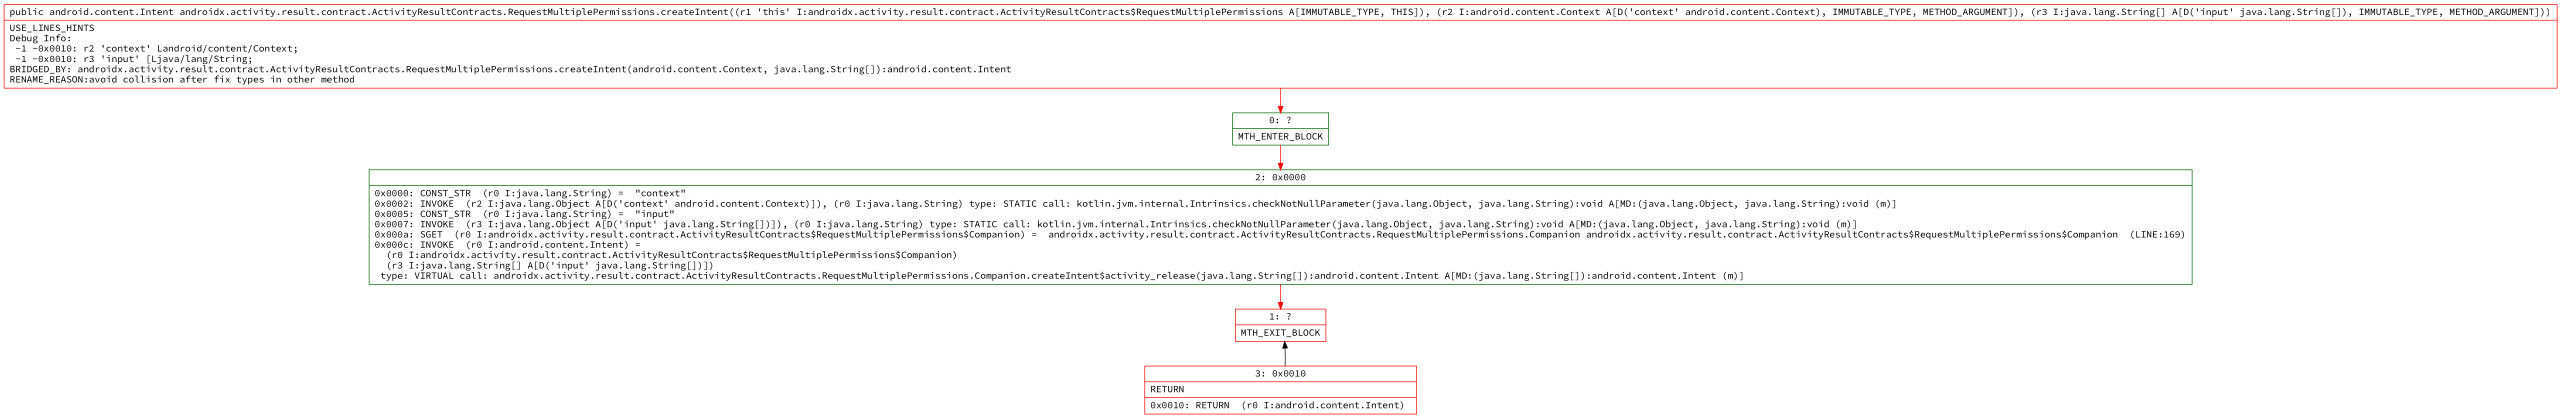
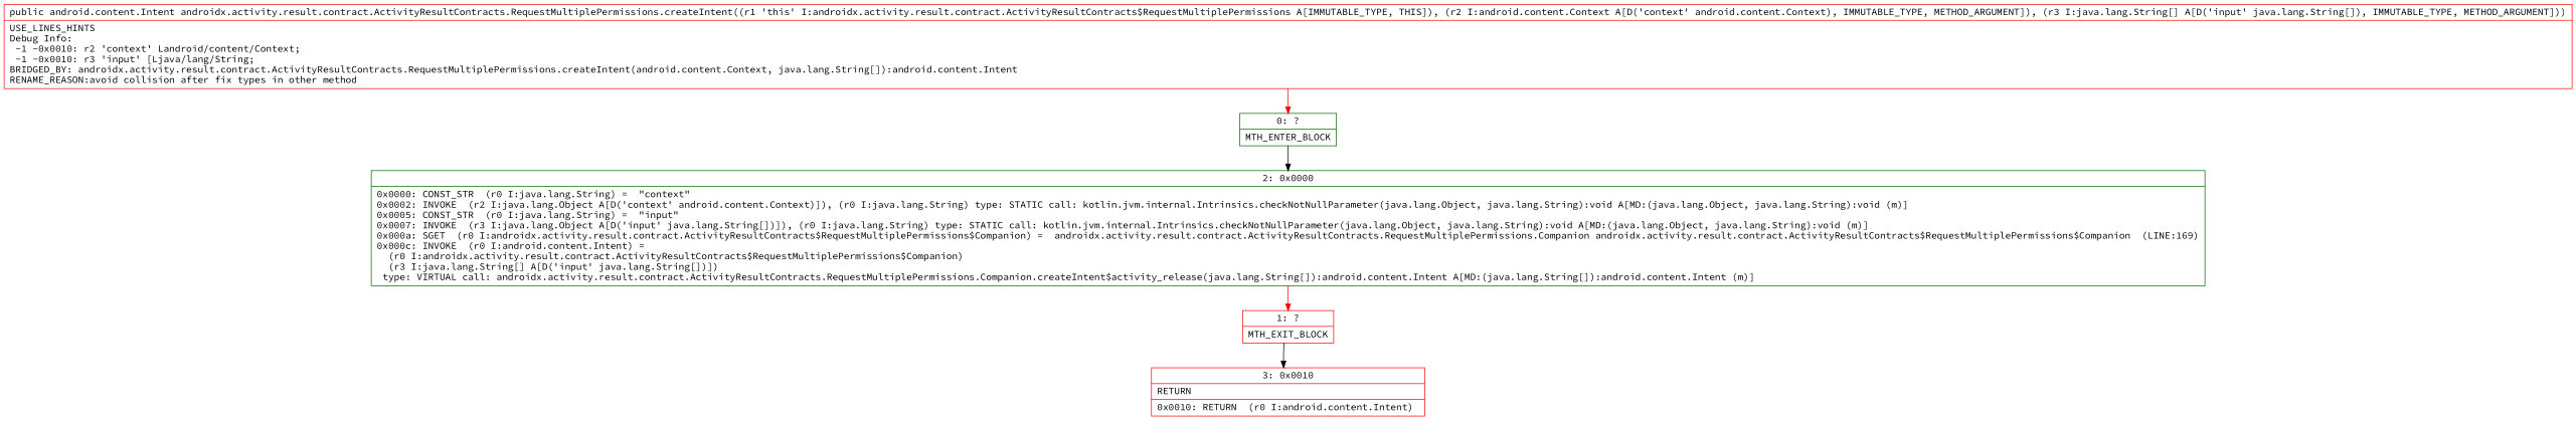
  digraph {
    fontname="Source Code Pro"
    node [color=red fontname="Source Code Pro" shape=record]
    edge [color=black fontname="Source Code Pro"]
    n1 [color=darkgreen label="{0\:\ ?|MTH_ENTER_BLOCK\l}"]
    n2 [color=darkgreen label="{2\:\ 0x0000|0x0000: CONST_STR  (r0 I:java.lang.String) =  \"context\" \l0x0002: INVOKE  (r2 I:java.lang.Object A[D('context' android.content.Context)]), (r0 I:java.lang.String) type: STATIC call: kotlin.jvm.internal.Intrinsics.checkNotNullParameter(java.lang.Object, java.lang.String):void A[MD:(java.lang.Object, java.lang.String):void (m)]\l0x0005: CONST_STR  (r0 I:java.lang.String) =  \"input\" \l0x0007: INVOKE  (r3 I:java.lang.Object A[D('input' java.lang.String[])]), (r0 I:java.lang.String) type: STATIC call: kotlin.jvm.internal.Intrinsics.checkNotNullParameter(java.lang.Object, java.lang.String):void A[MD:(java.lang.Object, java.lang.String):void (m)]\l0x000a: SGET  (r0 I:androidx.activity.result.contract.ActivityResultContracts$RequestMultiplePermissions$Companion) =  androidx.activity.result.contract.ActivityResultContracts.RequestMultiplePermissions.Companion androidx.activity.result.contract.ActivityResultContracts$RequestMultiplePermissions$Companion  (LINE:169)\l0x000c: INVOKE  (r0 I:android.content.Intent) = \l  (r0 I:androidx.activity.result.contract.ActivityResultContracts$RequestMultiplePermissions$Companion)\l  (r3 I:java.lang.String[] A[D('input' java.lang.String[])])\l type: VIRTUAL call: androidx.activity.result.contract.ActivityResultContracts.RequestMultiplePermissions.Companion.createIntent$activity_release(java.lang.String[]):android.content.Intent A[MD:(java.lang.String[]):android.content.Intent (m)]\l}"]
    n3 [label="{1\:\ ?|MTH_EXIT_BLOCK\l}"]
    n4 [label="{3\:\ 0x0010|RETURN\l|0x0010: RETURN  (r0 I:android.content.Intent) \l}"]
    n5 [label="{public android.content.Intent androidx.activity.result.contract.ActivityResultContracts.RequestMultiplePermissions.createIntent((r1 'this' I:androidx.activity.result.contract.ActivityResultContracts$RequestMultiplePermissions A[IMMUTABLE_TYPE, THIS]), (r2 I:android.content.Context A[D('context' android.content.Context), IMMUTABLE_TYPE, METHOD_ARGUMENT]), (r3 I:java.lang.String[] A[D('input' java.lang.String[]), IMMUTABLE_TYPE, METHOD_ARGUMENT]))  | USE_LINES_HINTS\lDebug Info:\l  \-1 \-0x0010: r2 'context' Landroid\/content\/Context;\l  \-1 \-0x0010: r3 'input' [Ljava\/lang\/String;\lBRIDGED_BY: androidx.activity.result.contract.ActivityResultContracts.RequestMultiplePermissions.createIntent(android.content.Context, java.lang.String[]):android.content.Intent\lRENAME_REASON:avoid collision after fix types in other method\l}"]
-   n1 -> n2 [color=red]
+   n1 -> n2
    n2 -> n3 [color=red]
-   n4 -> n3
+   n3 -> n4
    n5 -> n1 [color=red]
  }
